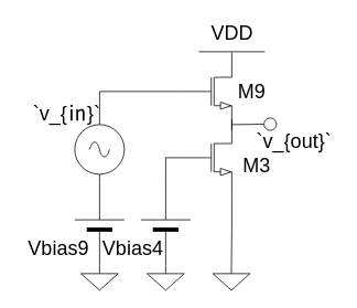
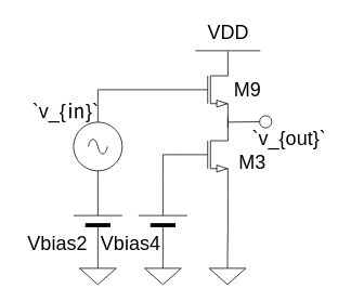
  <mxCell id="0" />
  <mxCell id="1" parent="0" />
  <mxCell id="2" value="" style="verticalLabelPosition=bottom;shadow=0;dashed=0;align=center;html=1;verticalAlign=top;shape=mxgraph.electrical.transistors.nmos;pointerEvents=1;" parent="1" vertex="1"><mxGeometry x="220" y="60" width="60" height="100" as="geometry" /></mxCell>
  <mxCell id="3" style="edgeStyle=orthogonalEdgeStyle;rounded=0;orthogonalLoop=1;jettySize=auto;html=1;exitX=1;exitY=1;exitDx=0;exitDy=0;exitPerimeter=0;entryX=0.5;entryY=0;entryDx=0;entryDy=0;entryPerimeter=0;endArrow=none;endFill=0;" edge="1" parent="1" source="4" target="10"><mxGeometry relative="1" as="geometry" /></mxCell>
  <mxCell id="4" value="" style="verticalLabelPosition=bottom;shadow=0;dashed=0;align=center;html=1;verticalAlign=top;shape=mxgraph.electrical.transistors.nmos;pointerEvents=1;" parent="1" vertex="1"><mxGeometry x="220" y="140" width="60" height="100" as="geometry" /></mxCell>
  <mxCell id="5" style="edgeStyle=orthogonalEdgeStyle;shape=connector;rounded=0;orthogonalLoop=1;jettySize=auto;html=1;exitX=0.5;exitY=0;exitDx=0;exitDy=0;exitPerimeter=0;entryX=0;entryY=0.5;entryDx=0;entryDy=0;entryPerimeter=0;labelBackgroundColor=default;strokeColor=default;fontFamily=Helvetica;fontSize=11;fontColor=default;endArrow=none;endFill=0;" parent="1" source="6" target="2" edge="1"><mxGeometry relative="1" as="geometry" /></mxCell>
  <mxCell id="6" value="" style="pointerEvents=1;verticalLabelPosition=bottom;shadow=0;dashed=0;align=center;html=1;verticalAlign=top;shape=mxgraph.electrical.signal_sources.source;aspect=fixed;points=[[0.5,0,0],[1,0.5,0],[0.5,1,0],[0,0.5,0]];elSignalType=ac;" parent="1" vertex="1"><mxGeometry x="90" y="150" width="60" height="60" as="geometry" /></mxCell>
  <mxCell id="7" style="edgeStyle=orthogonalEdgeStyle;shape=connector;rounded=0;orthogonalLoop=1;jettySize=auto;html=1;exitX=1;exitY=0.5;exitDx=0;exitDy=0;exitPerimeter=0;entryX=0.5;entryY=1;entryDx=0;entryDy=0;entryPerimeter=0;labelBackgroundColor=default;strokeColor=default;fontFamily=Helvetica;fontSize=11;fontColor=default;endArrow=none;endFill=0;" parent="1" source="8" target="6" edge="1"><mxGeometry relative="1" as="geometry" /></mxCell>
  <mxCell id="8" value="" style="verticalLabelPosition=bottom;shadow=0;dashed=0;align=center;fillColor=strokeColor;html=1;verticalAlign=top;strokeWidth=1;shape=mxgraph.electrical.miscellaneous.monocell_battery;direction=north;" parent="1" vertex="1"><mxGeometry x="90" y="220" width="60" height="100" as="geometry" /></mxCell>
  <mxCell id="9" value="" style="endArrow=none;html=1;rounded=0;" parent="1" edge="1"><mxGeometry width="50" height="50" relative="1" as="geometry"><mxPoint x="240" y="62" as="sourcePoint" /><mxPoint x="320" y="62" as="targetPoint" /></mxGeometry></mxCell>
  <mxCell id="10" value="" style="pointerEvents=1;verticalLabelPosition=bottom;shadow=0;dashed=0;align=center;html=1;verticalAlign=top;shape=mxgraph.electrical.signal_sources.signal_ground;" parent="1" vertex="1"><mxGeometry x="257" y="320" width="45" height="30" as="geometry" /></mxCell>
  <mxCell id="11" value="" style="pointerEvents=1;verticalLabelPosition=bottom;shadow=0;dashed=0;align=center;html=1;verticalAlign=top;shape=mxgraph.electrical.signal_sources.signal_ground;" parent="1" vertex="1"><mxGeometry x="177.5" y="320" width="45" height="30" as="geometry" /></mxCell>
  <mxCell id="12" value="" style="pointerEvents=1;verticalLabelPosition=bottom;shadow=0;dashed=0;align=center;html=1;verticalAlign=top;shape=mxgraph.electrical.signal_sources.signal_ground;" parent="1" vertex="1"><mxGeometry x="97.5" y="320" width="45" height="30" as="geometry" /></mxCell>
  <mxCell id="13" style="edgeStyle=orthogonalEdgeStyle;rounded=0;orthogonalLoop=1;jettySize=auto;html=1;exitX=1;exitY=0.5;exitDx=0;exitDy=0;exitPerimeter=0;entryX=0;entryY=0.5;entryDx=0;entryDy=0;entryPerimeter=0;endArrow=none;endFill=0;" parent="1" source="14" target="4" edge="1"><mxGeometry relative="1" as="geometry"><Array as="points"><mxPoint x="200" y="190" /></Array></mxGeometry></mxCell>
  <mxCell id="14" value="" style="verticalLabelPosition=bottom;shadow=0;dashed=0;align=center;fillColor=strokeColor;html=1;verticalAlign=top;strokeWidth=1;shape=mxgraph.electrical.miscellaneous.monocell_battery;direction=north;" parent="1" vertex="1"><mxGeometry x="170" y="220" width="60" height="100" as="geometry" /></mxCell>
  <mxCell id="15" value="" style="endArrow=none;html=1;rounded=0;labelBackgroundColor=default;strokeColor=default;fontFamily=Helvetica;fontSize=11;fontColor=default;shape=connector;" parent="1" source="17" edge="1"><mxGeometry width="50" height="50" relative="1" as="geometry"><mxPoint x="280" y="150" as="sourcePoint" /><mxPoint x="320" y="150" as="targetPoint" /></mxGeometry></mxCell>
  <mxCell id="16" value="" style="endArrow=none;html=1;rounded=0;labelBackgroundColor=default;strokeColor=default;fontFamily=Helvetica;fontSize=11;fontColor=default;shape=connector;" parent="1" target="17" edge="1"><mxGeometry width="50" height="50" relative="1" as="geometry"><mxPoint x="280" y="150" as="sourcePoint" /><mxPoint x="320" y="150" as="targetPoint" /></mxGeometry></mxCell>
  <mxCell id="17" value="" style="verticalLabelPosition=bottom;shadow=0;dashed=0;align=center;html=1;verticalAlign=top;strokeWidth=1;shape=ellipse;perimeter=ellipsePerimeter;fontFamily=Helvetica;fontSize=11;fontColor=default;" parent="1" vertex="1"><mxGeometry x="319" y="142" width="15" height="15" as="geometry" /></mxCell>
  <mxCell id="18" value="&lt;font style=&quot;font-size: 24px;&quot;&gt;VDD&lt;/font&gt;" style="text;html=1;align=center;verticalAlign=middle;resizable=0;points=[];autosize=1;strokeColor=none;fillColor=none;fontSize=11;fontFamily=Helvetica;fontColor=default;" parent="1" vertex="1"><mxGeometry x="245" y="20" width="70" height="40" as="geometry" /></mxCell>
  <mxCell id="19" value="&lt;font style=&quot;font-size: 24px;&quot;&gt;`v_{out}`&lt;/font&gt;" style="text;html=1;align=center;verticalAlign=middle;resizable=0;points=[];autosize=1;strokeColor=none;fillColor=none;fontSize=11;fontFamily=Helvetica;fontColor=default;" parent="1" vertex="1"><mxGeometry x="300" y="150" width="110" height="40" as="geometry" /></mxCell>
  <mxCell id="20" value="&lt;font style=&quot;font-size: 24px;&quot;&gt;`v_{㏌}`&lt;/font&gt;" style="text;html=1;align=center;verticalAlign=middle;resizable=0;points=[];autosize=1;strokeColor=none;fillColor=none;fontSize=11;fontFamily=Helvetica;fontColor=default;" parent="1" vertex="1"><mxGeometry x="30" y="117" width="100" height="40" as="geometry" /></mxCell>
  <mxCell id="21" value="&lt;span style=&quot;font-size: 24px;&quot;&gt;Vbias4&lt;/span&gt;" style="text;html=1;align=center;verticalAlign=middle;resizable=0;points=[];autosize=1;strokeColor=none;fillColor=none;fontSize=11;fontFamily=Helvetica;fontColor=default;" parent="1" vertex="1"><mxGeometry x="110" y="280" width="100" height="40" as="geometry" /></mxCell>
- <mxCell id="22" value="&lt;span style=&quot;font-size: 24px;&quot;&gt;Vbias9&lt;/span&gt;" style="text;html=1;align=center;verticalAlign=middle;resizable=0;points=[];autosize=1;strokeColor=none;fillColor=none;fontSize=11;fontFamily=Helvetica;fontColor=default;" parent="1" vertex="1"><mxGeometry x="20" y="280" width="100" height="40" as="geometry" /></mxCell>
+ <mxCell id="22" value="&lt;span style=&quot;font-size: 24px;&quot;&gt;Vbias2&lt;/span&gt;" style="text;html=1;align=center;verticalAlign=middle;resizable=0;points=[];autosize=1;strokeColor=none;fillColor=none;fontSize=11;fontFamily=Helvetica;fontColor=default;" parent="1" vertex="1"><mxGeometry x="20" y="280" width="100" height="40" as="geometry" /></mxCell>
  <mxCell id="23" value="&lt;span style=&quot;font-size: 24px;&quot;&gt;M9&lt;/span&gt;" style="text;html=1;align=center;verticalAlign=middle;resizable=0;points=[];autosize=1;strokeColor=none;fillColor=none;fontSize=11;fontFamily=Helvetica;fontColor=default;" parent="1" vertex="1"><mxGeometry x="274" y="90" width="60" height="40" as="geometry" /></mxCell>
  <mxCell id="24" value="&lt;span style=&quot;font-size: 24px;&quot;&gt;M3&lt;/span&gt;" style="text;html=1;align=center;verticalAlign=middle;resizable=0;points=[];autosize=1;strokeColor=none;fillColor=none;fontSize=11;fontFamily=Helvetica;fontColor=default;" parent="1" vertex="1"><mxGeometry x="280" y="180" width="60" height="40" as="geometry" /></mxCell>
